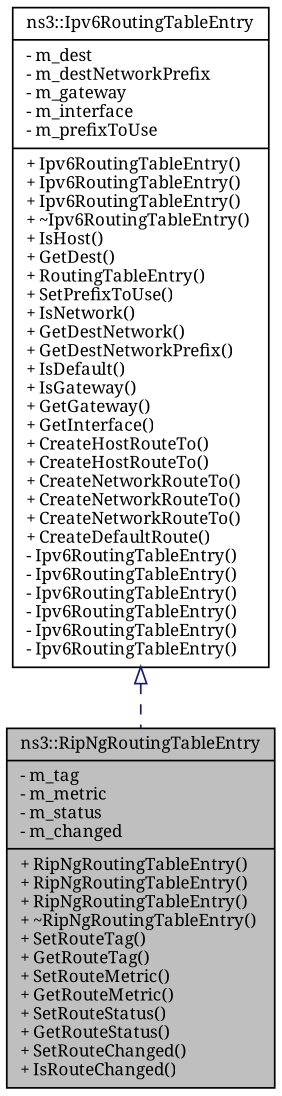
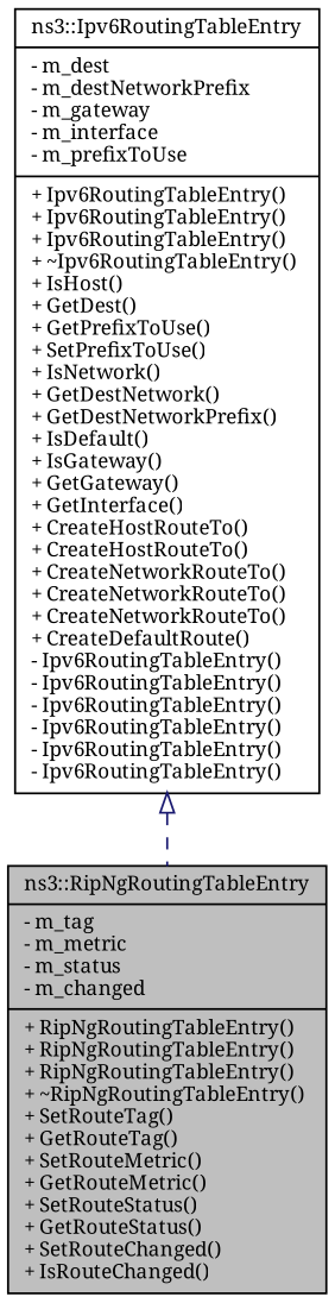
  digraph {
    fontname="Noto Serif"
    node [color=black fontname="Noto Serif" fontsize=10 shape=record style=filled]
    n1 [fillcolor=grey75 fontcolor=black height=0.2 label="{ns3::RipNgRoutingTableEntry\n|- m_tag\l- m_metric\l- m_status\l- m_changed\l|+ RipNgRoutingTableEntry()\l+ RipNgRoutingTableEntry()\l+ RipNgRoutingTableEntry()\l+ ~RipNgRoutingTableEntry()\l+ SetRouteTag()\l+ GetRouteTag()\l+ SetRouteMetric()\l+ GetRouteMetric()\l+ SetRouteStatus()\l+ GetRouteStatus()\l+ SetRouteChanged()\l+ IsRouteChanged()\l}" width=0.4]
-   n2 [fillcolor=white height=0.2 label="{ns3::Ipv6RoutingTableEntry\n|- m_dest\l- m_destNetworkPrefix\l- m_gateway\l- m_interface\l- m_prefixToUse\l|+ Ipv6RoutingTableEntry()\l+ Ipv6RoutingTableEntry()\l+ Ipv6RoutingTableEntry()\l+ ~Ipv6RoutingTableEntry()\l+ IsHost()\l+ GetDest()\l+ RoutingTableEntry()\l+ SetPrefixToUse()\l+ IsNetwork()\l+ GetDestNetwork()\l+ GetDestNetworkPrefix()\l+ IsDefault()\l+ IsGateway()\l+ GetGateway()\l+ GetInterface()\l+ CreateHostRouteTo()\l+ CreateHostRouteTo()\l+ CreateNetworkRouteTo()\l+ CreateNetworkRouteTo()\l+ CreateNetworkRouteTo()\l+ CreateDefaultRoute()\l- Ipv6RoutingTableEntry()\l- Ipv6RoutingTableEntry()\l- Ipv6RoutingTableEntry()\l- Ipv6RoutingTableEntry()\l- Ipv6RoutingTableEntry()\l- Ipv6RoutingTableEntry()\l}" width=0.4]
+   n2 [fillcolor=white height=0.2 label="{ns3::Ipv6RoutingTableEntry\n|- m_dest\l- m_destNetworkPrefix\l- m_gateway\l- m_interface\l- m_prefixToUse\l|+ Ipv6RoutingTableEntry()\l+ Ipv6RoutingTableEntry()\l+ Ipv6RoutingTableEntry()\l+ ~Ipv6RoutingTableEntry()\l+ IsHost()\l+ GetDest()\l+ GetPrefixToUse()\l+ SetPrefixToUse()\l+ IsNetwork()\l+ GetDestNetwork()\l+ GetDestNetworkPrefix()\l+ IsDefault()\l+ IsGateway()\l+ GetGateway()\l+ GetInterface()\l+ CreateHostRouteTo()\l+ CreateHostRouteTo()\l+ CreateNetworkRouteTo()\l+ CreateNetworkRouteTo()\l+ CreateNetworkRouteTo()\l+ CreateDefaultRoute()\l- Ipv6RoutingTableEntry()\l- Ipv6RoutingTableEntry()\l- Ipv6RoutingTableEntry()\l- Ipv6RoutingTableEntry()\l- Ipv6RoutingTableEntry()\l- Ipv6RoutingTableEntry()\l}" width=0.4]
    n2 -> n1 [arrowtail=onormal color=midnightblue dir=back fontname="Noto Serif" fontsize=10 labelfontname=Helvetica labelfontsize=10 style=dashed]
  }
